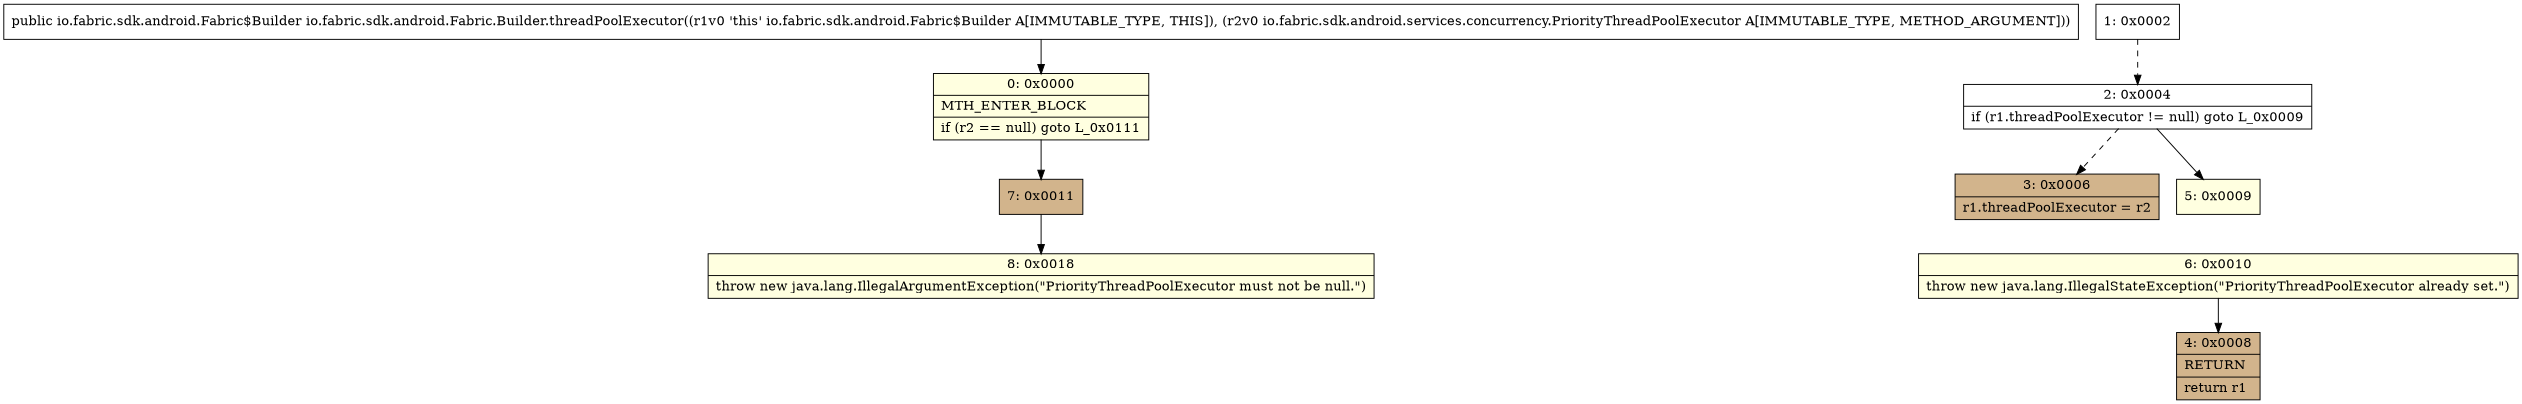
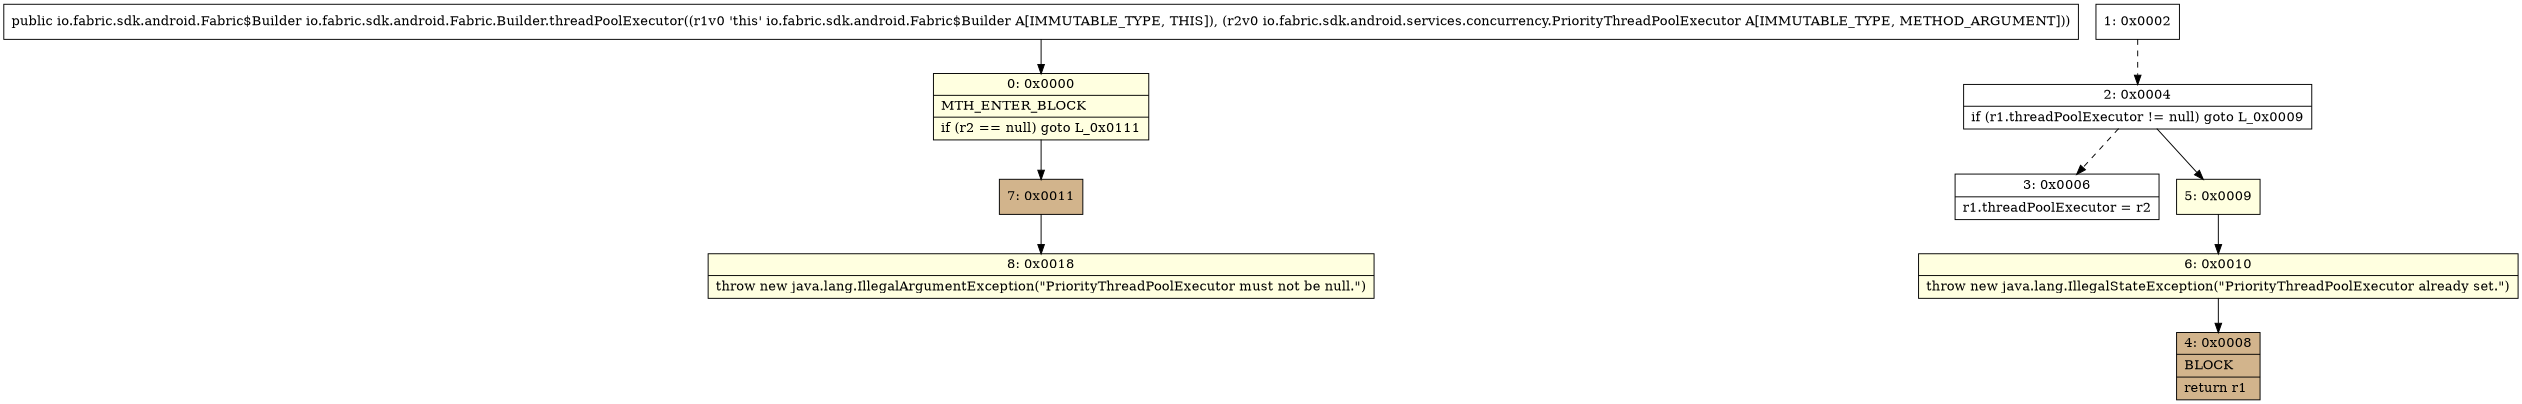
  digraph {
    node [fillcolor=lightyellow shape=record style=filled]
    n1 [label="{0\:\ 0x0000|MTH_ENTER_BLOCK\l|if (r2 == null) goto L_0x0111\l}"]
    n2 [fillcolor=tan label="{7\:\ 0x0011}"]
    n3 [fillcolor=white label="{1\:\ 0x0002}"]
    n4 [fillcolor=white label="{2\:\ 0x0004|if (r1.threadPoolExecutor != null) goto L_0x0009\l}"]
    n5 [label="{8\:\ 0x0018|throw new java.lang.IllegalArgumentException(\"PriorityThreadPoolExecutor must not be null.\")\l}"]
-   n6 [fillcolor=tan label="{3\:\ 0x0006|r1.threadPoolExecutor = r2\l}"]
+   n6 [fillcolor=white label="{3\:\ 0x0006|r1.threadPoolExecutor = r2\l}"]
    n7 [label="{5\:\ 0x0009}"]
    n8 [label="{6\:\ 0x0010|throw new java.lang.IllegalStateException(\"PriorityThreadPoolExecutor already set.\")\l}"]
-   n9 [fillcolor=tan label="{4\:\ 0x0008|RETURN\l|return r1\l}"]
+   n9 [fillcolor=tan label="{4\:\ 0x0008|BLOCK\l|return r1\l}"]
    n10 [fillcolor=white label="{public io.fabric.sdk.android.Fabric$Builder io.fabric.sdk.android.Fabric.Builder.threadPoolExecutor((r1v0 'this' io.fabric.sdk.android.Fabric$Builder A[IMMUTABLE_TYPE, THIS]), (r2v0 io.fabric.sdk.android.services.concurrency.PriorityThreadPoolExecutor A[IMMUTABLE_TYPE, METHOD_ARGUMENT])) }"]
    n1 -> n2
    n2 -> n5
    n3 -> n4 [style=dashed]
    n4 -> n6 [style=dashed]
    n4 -> n7
+   n7 -> n8
    n8 -> n9
    n10 -> n1
  }
